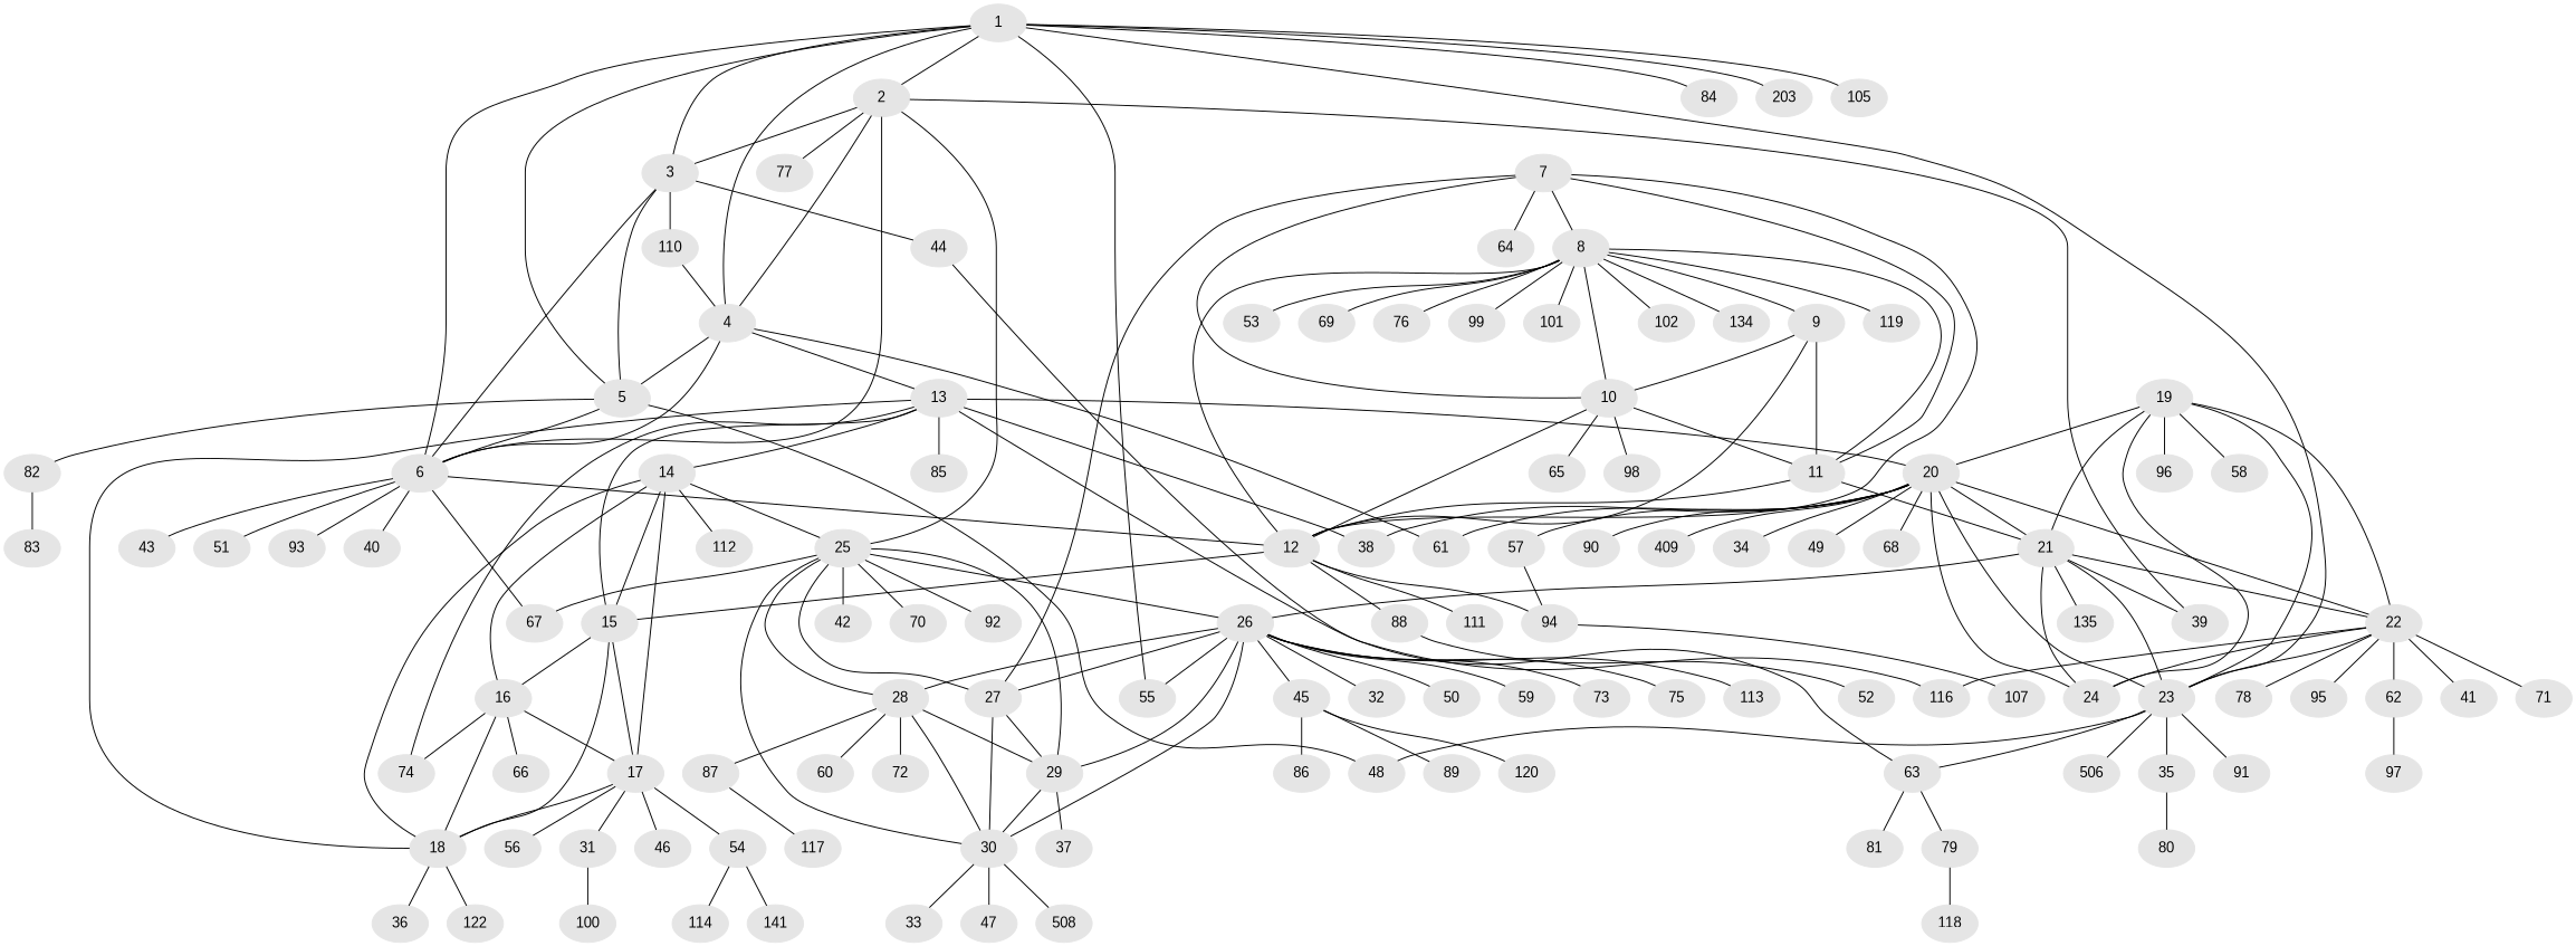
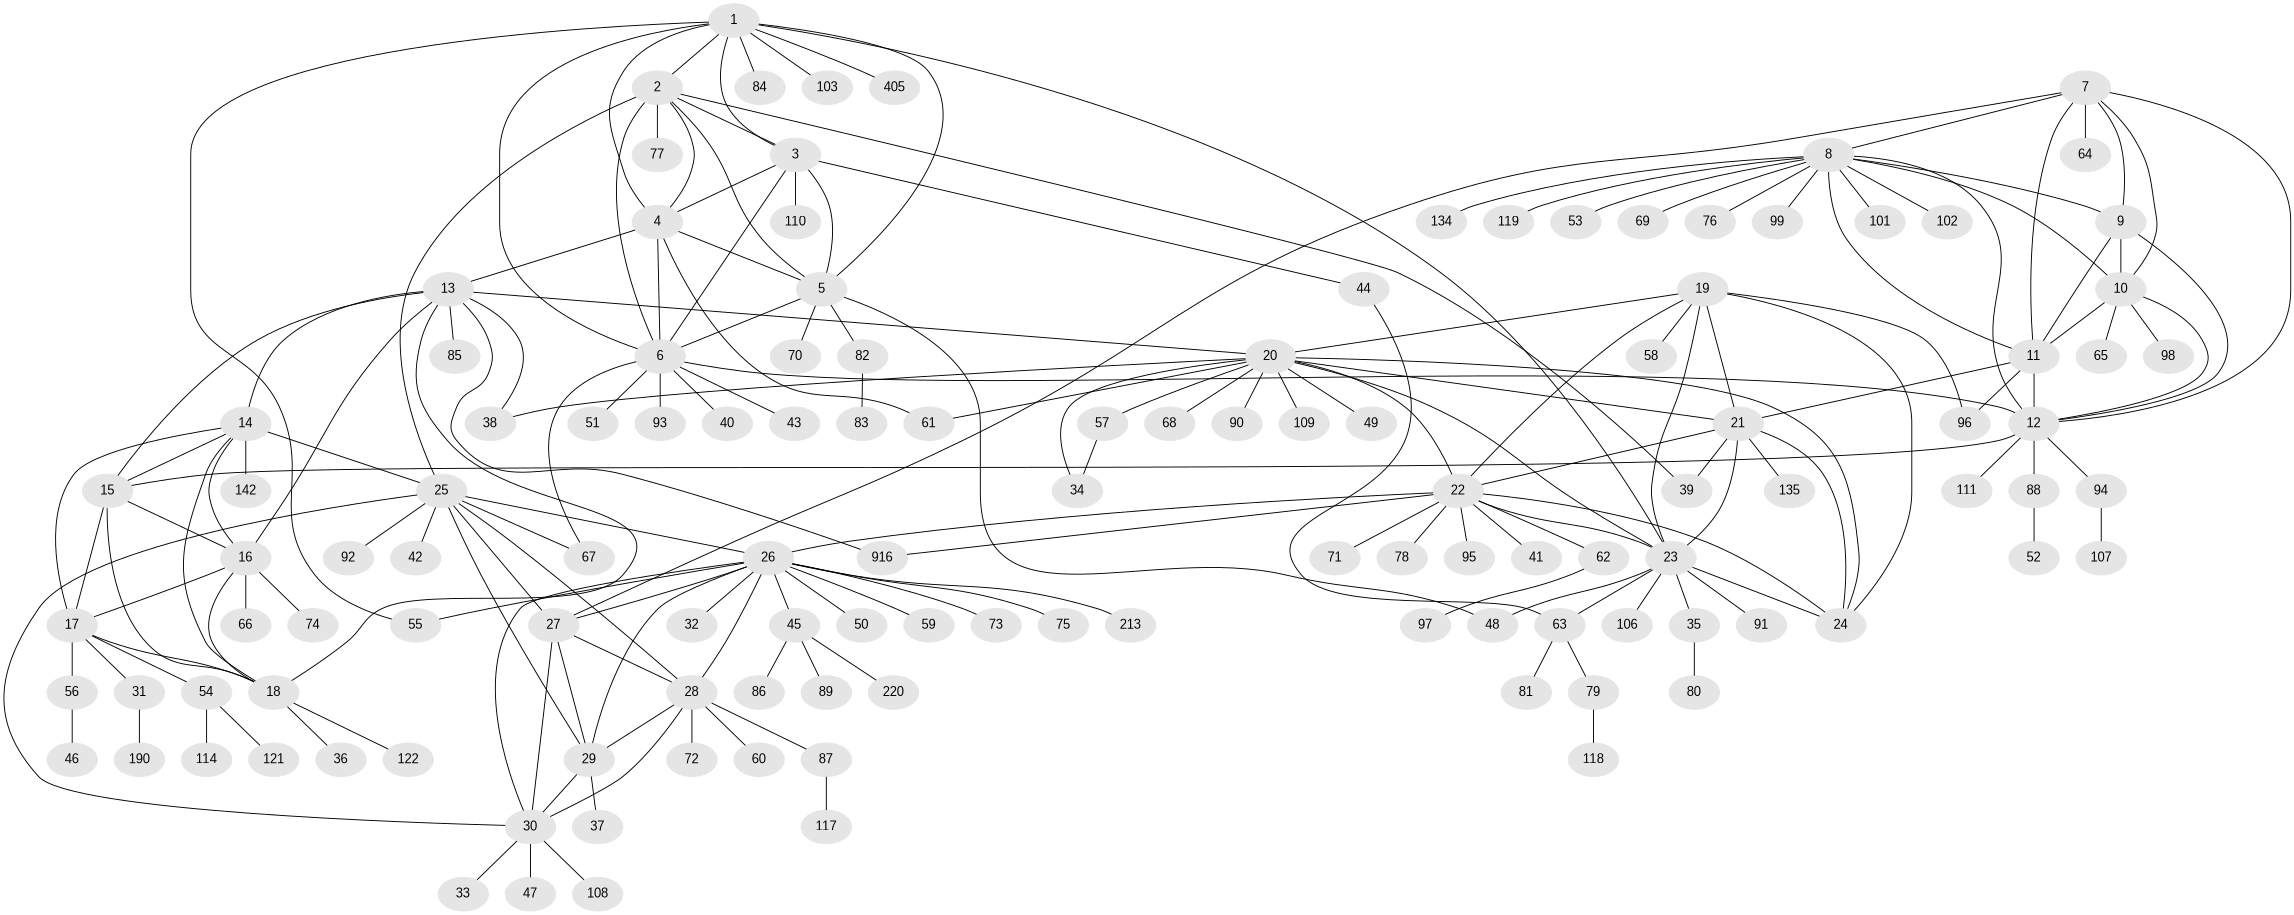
  graph {
    fontname="Liberation Sans"
    node [color=gray90 fontname="Liberation Sans" style=filled]
    edge [fontname="Liberation Sans"]
    1
    2
    3
    4
    5
    6
    23
    55
    84
-   103 [label=203]
-   105
+   103
+   105 [label=405]
    25
    39
    77
    44
    110
    13
    61
    48
    82
    12
    40
    43
    51
    67
    93
    24
    35
    63
    91
-   106 [label=506]
+   106
    27
    26
    28
    29
    30
    42
    70
    92
    15
    14
    16
    18
    20
    38
    85
-   116
+   116 [label=916]
    83
    88
    94
    111
    7
    8
    9
    10
    11
    64
    53
    69
    76
    99
    101
    102
    n64 [label=134]
    119
    65
    98
    21
    96
    22
    n71 [label=135]
    17
    52
    107
-   112
+   112 [label=142]
    66
    74
    31
    46
    54
    56
    36
    122
    34
    49
    57
    68
    90
-   109 [label=409]
-   100
+   109
+   100 [label=190]
    114
-   121 [label=141]
+   121
    19
    58
    41
    62
    71
    78
    95
    32
    45
    50
    59
    73
    75
-   113
+   113 [label=213]
    97
    80
    79
    81
    60
    72
    87
    37
    33
    47
-   108 [label=508]
+   108
    86
    89
-   120
+   120 [label=220]
    117
    118
    1 -- 2
    1 -- 3
    1 -- 4
    1 -- 5
    1 -- 6
    1 -- 23
    1 -- 55
    1 -- 84
    1 -- 103
    1 -- 105
    2 -- 3
    2 -- 4
+   2 -- 5
    2 -- 6
    2 -- 25
    2 -- 39
    2 -- 77
-   110 -- 4
+   3 -- 4
    3 -- 5
    3 -- 6
    3 -- 44
    3 -- 110
    4 -- 5
    4 -- 6
    4 -- 13
    4 -- 61
    5 -- 6
    5 -- 48
    5 -- 82
    6 -- 12
    6 -- 40
    6 -- 43
    6 -- 51
    6 -- 67
    6 -- 93
    23 -- 48
+   23 -- 24
    23 -- 35
    23 -- 63
    23 -- 91
    23 -- 106
    25 -- 67
    25 -- 27
    25 -- 26
    25 -- 28
    25 -- 29
    25 -- 30
    25 -- 42
-   25 -- 70
+   5 -- 70
    25 -- 92
    44 -- 63
    13 -- 15
    13 -- 14
-   13 -- 74
+   13 -- 16
    13 -- 18
    13 -- 20
    13 -- 38
    13 -- 85
    13 -- 116
    82 -- 83
    12 -- 15
    12 -- 88
    12 -- 94
    12 -- 111
    35 -- 80
    63 -- 79
    63 -- 81
+   27 -- 28
    27 -- 29
    27 -- 30
    26 -- 55
    26 -- 27
    26 -- 28
    26 -- 29
    26 -- 30
    26 -- 32
    26 -- 45
    26 -- 50
    26 -- 59
    26 -- 73
    26 -- 75
    26 -- 113
    28 -- 29
    28 -- 30
    28 -- 60
    28 -- 72
    28 -- 87
    29 -- 30
    29 -- 37
    30 -- 33
    30 -- 47
    30 -- 108
    15 -- 16
    15 -- 18
    15 -- 17
    14 -- 25
    14 -- 15
    14 -- 16
    14 -- 18
    14 -- 17
    14 -- 112
    16 -- 18
    16 -- 17
    16 -- 66
    16 -- 74
    18 -- 36
    18 -- 122
    20 -- 23
    20 -- 61
    20 -- 24
    20 -- 38
    20 -- 21
    20 -- 22
    20 -- 34
    20 -- 49
    20 -- 57
    20 -- 68
    20 -- 90
    20 -- 109
    88 -- 52
    94 -- 107
    7 -- 12
    7 -- 27
    7 -- 8
+   7 -- 9
    7 -- 10
    7 -- 11
    7 -- 64
    8 -- 12
    8 -- 9
    8 -- 10
    8 -- 11
    8 -- 53
    8 -- 69
    8 -- 76
    8 -- 99
    8 -- 101
    8 -- 102
    8 -- n64
    8 -- 119
    9 -- 12
    9 -- 10
    9 -- 11
    10 -- 12
    10 -- 11
    10 -- 65
    10 -- 98
    11 -- 12
    11 -- 21
+   11 -- 96
    21 -- 23
    21 -- 39
    21 -- 24
-   21 -- 26
+   22 -- 26
    21 -- 22
    21 -- n71
    22 -- 23
    22 -- 24
    22 -- 116
    22 -- 41
    22 -- 62
    22 -- 71
    22 -- 78
    22 -- 95
    17 -- 18
    17 -- 31
-   17 -- 46
+   56 -- 46
    17 -- 54
    17 -- 56
    31 -- 100
    54 -- 114
    54 -- 121
-   57 -- 94
+   57 -- 34
    19 -- 23
    19 -- 24
    19 -- 20
    19 -- 21
    19 -- 96
    19 -- 22
    19 -- 58
    62 -- 97
    45 -- 86
    45 -- 89
    45 -- 120
    79 -- 118
    87 -- 117
  }
